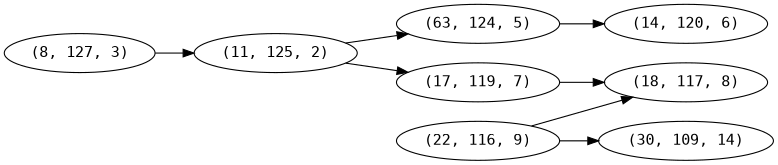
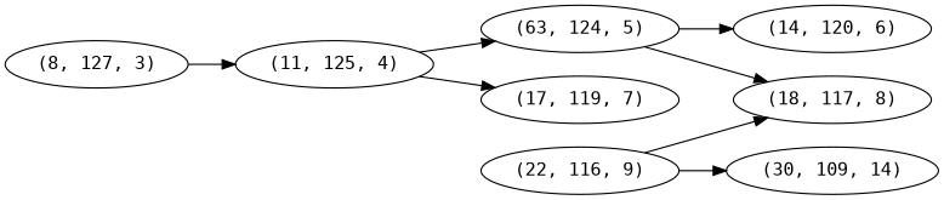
  digraph {
    fontname="DejaVu Sans Mono"
    rankdir=LR
    node [fontname="DejaVu Sans Mono"]
    edge [fontname="DejaVu Sans Mono"]
    "(8, 127, 3)"
-   "(11, 125, 4)" [label="(11, 125, 2)"]
+   "(11, 125, 4)"
    n3 [label="(63, 124, 5)"]
    "(17, 119, 7)"
    "(14, 120, 6)"
    "(18, 117, 8)"
    "(22, 116, 9)"
    "(30, 109, 14)"
    "(8, 127, 3)" -> "(11, 125, 4)"
    "(11, 125, 4)" -> n3
    "(11, 125, 4)" -> "(17, 119, 7)"
    n3 -> "(14, 120, 6)"
-   "(17, 119, 7)" -> "(18, 117, 8)"
+   n3 -> "(18, 117, 8)"
    "(22, 116, 9)" -> "(18, 117, 8)"
    "(22, 116, 9)" -> "(30, 109, 14)"
  }
